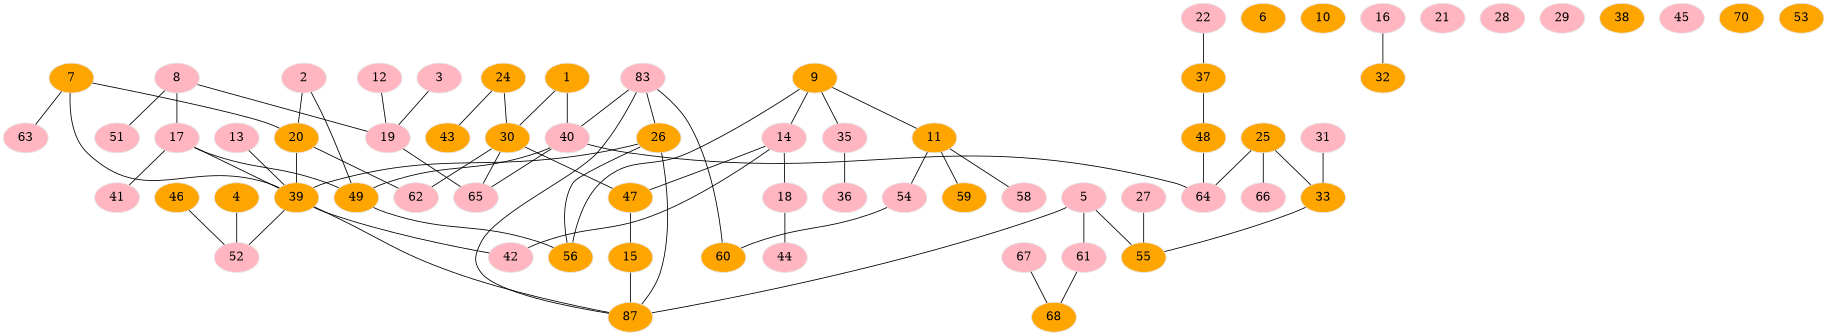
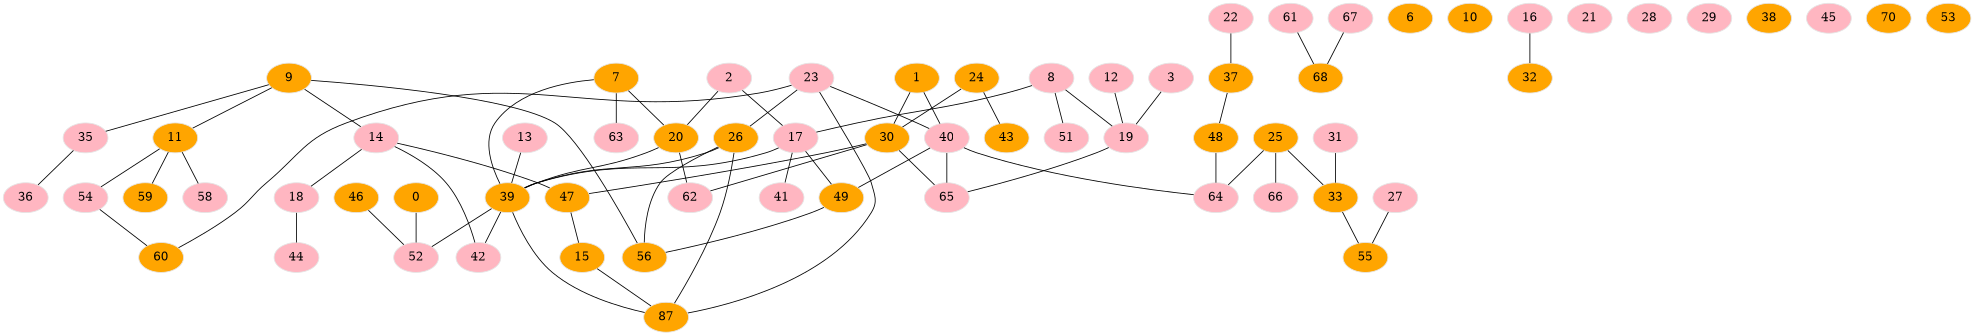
  graph {
    node [color=gray90 fillcolor=lightpink style=filled]
    1 [fillcolor=orange]
    30 [fillcolor=orange]
    40
    47 [fillcolor=orange]
    65
    62
    49 [fillcolor=orange]
    64
    2
    17
    20 [fillcolor=orange]
    39 [fillcolor=orange]
    41
    3
    19
-   4 [fillcolor=orange]
+   4 [fillcolor=orange label=0]
    52
    55 [fillcolor=orange]
-   5
    n20 [fillcolor=orange label=87]
    61
    68 [fillcolor=orange]
    6 [fillcolor=orange]
    7 [fillcolor=orange]
    63
    42
    8
    51
    9 [fillcolor=orange]
    11 [fillcolor=orange]
    14
    35
    56 [fillcolor=orange]
    54
    58
    59 [fillcolor=orange]
    18
    36
    10 [fillcolor=orange]
    60 [fillcolor=orange]
    12
    13
    44
    15 [fillcolor=orange]
    32 [fillcolor=orange]
    16
    21
    37 [fillcolor=orange]
    22
    48 [fillcolor=orange]
-   23 [label=83]
+   23
    26 [fillcolor=orange]
    24 [fillcolor=orange]
    43 [fillcolor=orange]
    25 [fillcolor=orange]
    33 [fillcolor=orange]
    66
    27
    28
    29
    31
    38 [fillcolor=orange]
    45
    46 [fillcolor=orange]
    n65 [fillcolor=orange label=70]
    53 [fillcolor=orange]
    67
    1 -- 30
    1 -- 40
    30 -- 47
    30 -- 65
    30 -- 62
    40 -- 65
    40 -- 49
    40 -- 64
    47 -- 15
    49 -- 56
-   2 -- 49
+   2 -- 17
    2 -- 20
    17 -- 49
    17 -- 39
    17 -- 41
    20 -- 62
    20 -- 39
    39 -- 52
    39 -- n20
    39 -- 42
    3 -- 19
    19 -- 65
    4 -- 52
-   5 -- 55
-   5 -- n20
-   5 -- 61
    61 -- 68
    7 -- 20
    7 -- 39
    7 -- 63
    8 -- 17
    8 -- 19
    8 -- 51
    9 -- 11
    9 -- 14
    9 -- 35
    9 -- 56
    11 -- 54
    11 -- 58
    11 -- 59
    14 -- 47
    14 -- 42
    14 -- 18
    35 -- 36
    54 -- 60
    18 -- 44
    12 -- 19
    13 -- 39
    15 -- n20
    16 -- 32
    37 -- 48
    22 -- 37
    48 -- 64
    23 -- 40
    23 -- n20
    23 -- 60
    23 -- 26
    26 -- 39
    26 -- n20
    26 -- 56
    24 -- 30
    24 -- 43
    25 -- 64
    25 -- 33
    25 -- 66
    33 -- 55
    27 -- 55
    31 -- 33
    46 -- 52
    67 -- 68
  }
